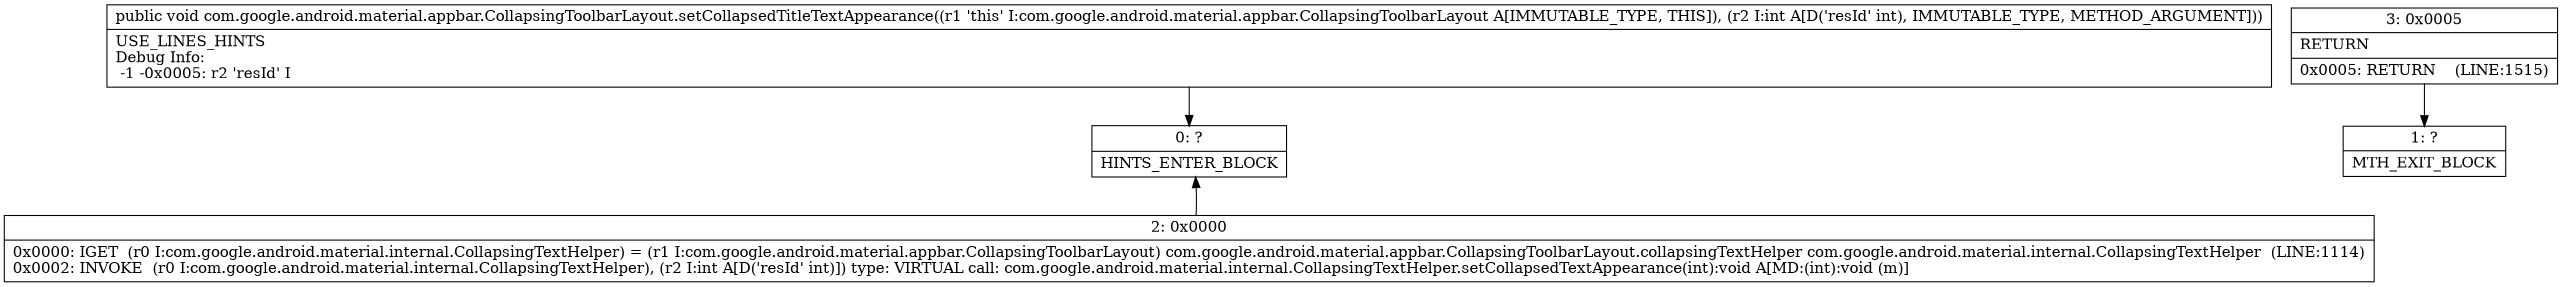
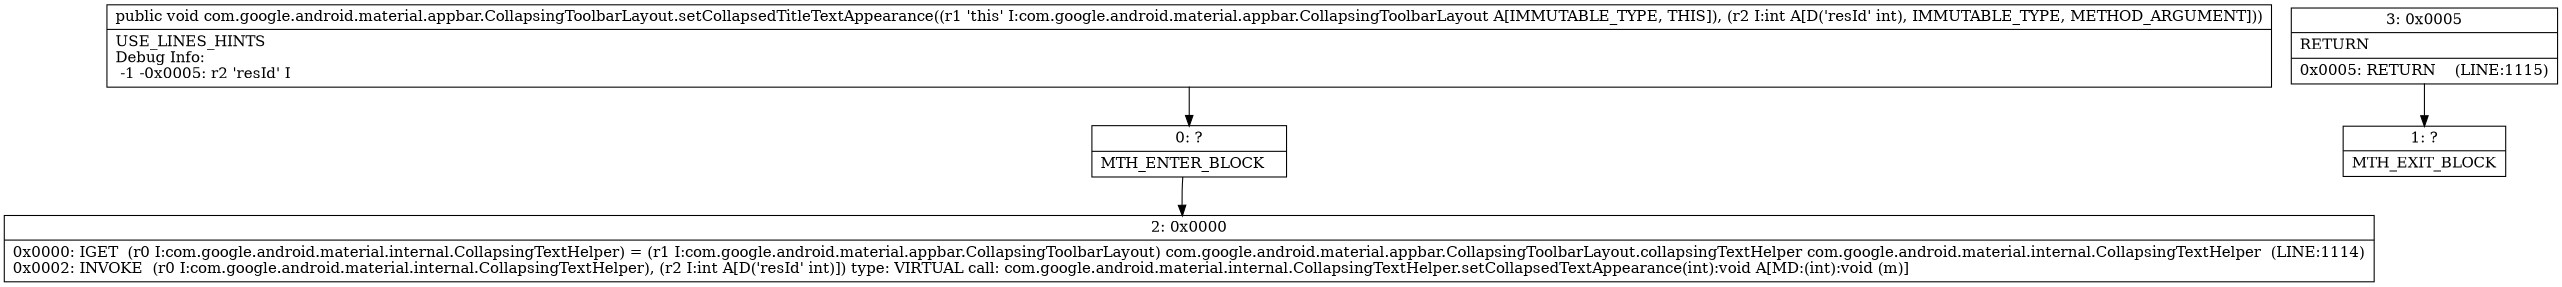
  digraph {
    node [shape=record]
-   n1 [label="{0\:\ ?|HINTS_ENTER_BLOCK\l}"]
+   n1 [label="{0\:\ ?|MTH_ENTER_BLOCK\l}"]
    n2 [label="{2\:\ 0x0000|0x0000: IGET  (r0 I:com.google.android.material.internal.CollapsingTextHelper) = (r1 I:com.google.android.material.appbar.CollapsingToolbarLayout) com.google.android.material.appbar.CollapsingToolbarLayout.collapsingTextHelper com.google.android.material.internal.CollapsingTextHelper  (LINE:1114)\l0x0002: INVOKE  (r0 I:com.google.android.material.internal.CollapsingTextHelper), (r2 I:int A[D('resId' int)]) type: VIRTUAL call: com.google.android.material.internal.CollapsingTextHelper.setCollapsedTextAppearance(int):void A[MD:(int):void (m)]\l}"]
-   n3 [label="{3\:\ 0x0005|RETURN\l|0x0005: RETURN    (LINE:1515)\l}"]
+   n3 [label="{3\:\ 0x0005|RETURN\l|0x0005: RETURN    (LINE:1115)\l}"]
    n4 [label="{1\:\ ?|MTH_EXIT_BLOCK\l}"]
    n5 [label="{public void com.google.android.material.appbar.CollapsingToolbarLayout.setCollapsedTitleTextAppearance((r1 'this' I:com.google.android.material.appbar.CollapsingToolbarLayout A[IMMUTABLE_TYPE, THIS]), (r2 I:int A[D('resId' int), IMMUTABLE_TYPE, METHOD_ARGUMENT]))  | USE_LINES_HINTS\lDebug Info:\l  \-1 \-0x0005: r2 'resId' I\l}"]
-   n2 -> n1
+   n1 -> n2
    n3 -> n4
    n5 -> n1
  }
